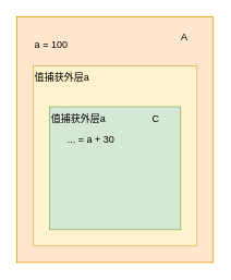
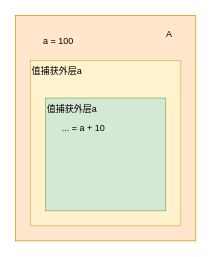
  <mxCell id="0" />
  <mxCell id="1" parent="0" />
  <mxCell id="2" value="" style="rounded=0;whiteSpace=wrap;html=1;fillColor=#ffe6cc;strokeColor=#d79b00;" vertex="1" parent="1"><mxGeometry x="20" y="20" width="240" height="300" as="geometry" /></mxCell>
  <mxCell id="3" value="" style="rounded=0;whiteSpace=wrap;html=1;fillColor=#fff2cc;strokeColor=#d6b656;" vertex="1" parent="1"><mxGeometry x="40" y="80" width="200" height="220" as="geometry" /></mxCell>
  <mxCell id="4" value="" style="rounded=0;whiteSpace=wrap;html=1;fillColor=#d5e8d4;strokeColor=#82b366;" vertex="1" parent="1"><mxGeometry x="60" y="130" width="160" height="150" as="geometry" /></mxCell>
- <mxCell id="5" value="a = 100" style="text;html=1;strokeColor=none;fillColor=none;align=left;verticalAlign=middle;whiteSpace=wrap;rounded=0;" vertex="1" parent="1"><mxGeometry x="40" y="40" width="60" height="30" as="geometry" /></mxCell>
- <mxCell id="6" value="... = a + 30" style="text;html=1;strokeColor=none;fillColor=none;align=left;verticalAlign=middle;whiteSpace=wrap;rounded=0;" vertex="1" parent="1"><mxGeometry x="80" y="155" width="80" height="30" as="geometry" /></mxCell>
+ <mxCell id="5" value="a = 100" style="text;html=1;strokeColor=none;fillColor=none;align=left;verticalAlign=middle;whiteSpace=wrap;rounded=0;" vertex="1" parent="1"><mxGeometry x="55" y="40" width="60" height="30" as="geometry" /></mxCell>
+ <mxCell id="6" value="... = a + 10" style="text;html=1;strokeColor=none;fillColor=none;align=left;verticalAlign=middle;whiteSpace=wrap;rounded=0;" vertex="1" parent="1"><mxGeometry x="80" y="155" width="80" height="30" as="geometry" /></mxCell>
  <mxCell id="7" value="值捕获外层a" style="text;html=1;strokeColor=none;fillColor=none;align=left;verticalAlign=middle;whiteSpace=wrap;rounded=0;" vertex="1" parent="1"><mxGeometry x="40" y="80" width="70" height="30" as="geometry" /></mxCell>
  <mxCell id="8" value="值捕获外层a" style="text;html=1;strokeColor=none;fillColor=none;align=left;verticalAlign=middle;whiteSpace=wrap;rounded=0;" vertex="1" parent="1"><mxGeometry x="60" y="130" width="70" height="30" as="geometry" /></mxCell>
  <mxCell id="9" value="A" style="text;html=1;strokeColor=none;fillColor=none;align=center;verticalAlign=middle;whiteSpace=wrap;rounded=0;" vertex="1" parent="1"><mxGeometry x="195" y="30" width="60" height="30" as="geometry" /></mxCell>
- <mxCell id="10" value="C" style="text;html=1;strokeColor=none;fillColor=none;align=center;verticalAlign=middle;whiteSpace=wrap;rounded=0;" vertex="1" parent="1"><mxGeometry x="160" y="130" width="60" height="30" as="geometry" /></mxCell>
